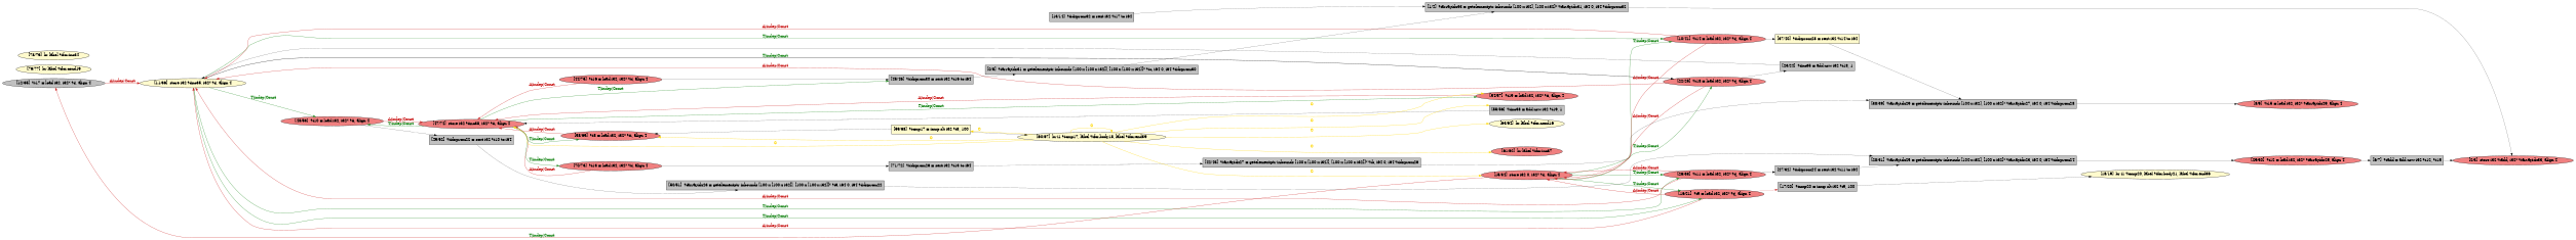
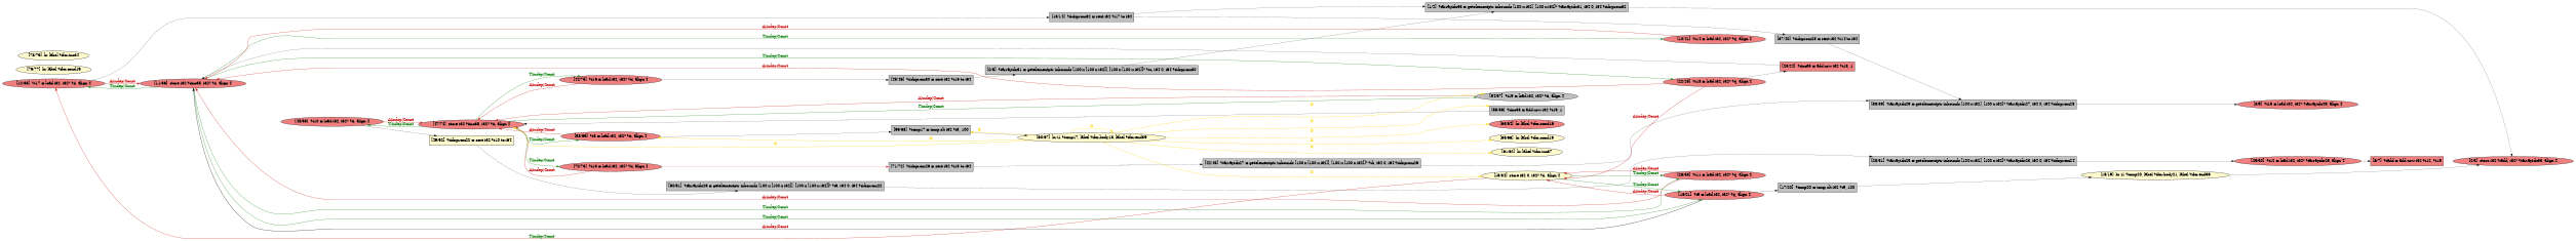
  digraph {
    rankdir=LR
    node [fillcolor=grey shape=ellipse style=filled]
    edge [color=black fontcolor=black penwidth=1.0 style=solid]
-   n1 [label="[12/35]  %17 = load i32, i32* %j, align 4"]
+   n1 [fillcolor=lightcoral label="[12/35]  %17 = load i32, i32* %j, align 4"]
    n2 [label="[13/14]  %idxprom32 = sext i32 %17 to i64" shape=rectangle]
-   n3 [fillcolor=lemonchiffon label="[11/36]  store i32 %inc35, i32* %j, align 4"]
+   n3 [fillcolor=lightcoral label="[11/36]  store i32 %inc35, i32* %j, align 4"]
    n4 [label="[1/4]  %arrayidx33 = getelementptr inbounds [100 x i32], [100 x i32]* %arrayidx31, i64 0, i64 %idxprom32" shape=rectangle]
-   n5 [fillcolor=lightcoral label="[15/34]  store i32 0, i32* %j, align 4"]
+   n5 [fillcolor=lemonchiffon label="[15/34]  store i32 0, i32* %j, align 4"]
    n6 [fillcolor=lightcoral label="[22/25]  %18 = load i32, i32* %j, align 4"]
    n7 [fillcolor=lightcoral label="[26/33]  %11 = load i32, i32* %j, align 4"]
    n8 [fillcolor=lightcoral label="[16/21]  %9 = load i32, i32* %j, align 4"]
    n9 [fillcolor=lightcoral label="[10/41]  %14 = load i32, i32* %j, align 4"]
    n10 [label="[71/72]  %idxprom26 = sext i32 %13 to i64" shape=rectangle]
    n11 [label="[42/43]  %arrayidx27 = getelementptr inbounds [100 x [100 x i32]], [100 x [100 x i32]]* %b, i64 0, i64 %idxprom26" shape=rectangle]
    n12 [label="[38/39]  %arrayidx29 = getelementptr inbounds [100 x i32], [100 x i32]* %arrayidx27, i64 0, i64 %idxprom28" shape=rectangle]
    n13 [fillcolor=lightcoral label="[70/73]  %13 = load i32, i32* %i, align 4"]
    n14 [fillcolor=lightcoral label="[47/74]  store i32 %inc38, i32* %i, align 4"]
    n15 [fillcolor=lightcoral label="[48/53]  %10 = load i32, i32* %i, align 4"]
-   n16 [fillcolor=lightcoral label="[54/57]  %19 = load i32, i32* %i, align 4"]
+   n16 [label="[54/57]  %19 = load i32, i32* %i, align 4"]
    n17 [fillcolor=lightcoral label="[44/75]  %16 = load i32, i32* %i, align 4"]
    n18 [fillcolor=lightcoral label="[58/69]  %8 = load i32, i32* %i, align 4"]
    n19 [fillcolor=lightcoral label="[29/30]  %12 = load i32, i32* %arrayidx25, align 4"]
-   n20 [label="[6/7]  %add = add nsw i32 %12, %15" shape=rectangle]
+   n20 [fillcolor=lightcoral label="[6/7]  %add = add nsw i32 %12, %15" shape=rectangle]
    n21 [fillcolor=lightcoral label="[2/3]  store i32 %add, i32* %arrayidx33, align 4"]
-   n22 [label="[23/24]  %inc35 = add nsw i32 %18, 1" shape=rectangle]
-   n23 [label="[27/32]  %idxprom24 = sext i32 %11 to i64" shape=rectangle]
+   n22 [fillcolor=lightcoral label="[23/24]  %inc35 = add nsw i32 %18, 1" shape=rectangle]
    n24 [label="[28/31]  %arrayidx25 = getelementptr inbounds [100 x i32], [100 x i32]* %arrayidx23, i64 0, i64 %idxprom24" shape=rectangle]
-   n25 [fillcolor=lightcoral label="[61/62]  br label %for.inc37"]
+   n25 [fillcolor=lemonchiffon label="[61/62]  br label %for.inc37"]
    n26 [label="[17/20]  %cmp20 = icmp slt i32 %9, 100" shape=rectangle]
    n27 [fillcolor=lemonchiffon label="[18/19]  br i1 %cmp20, label %for.body21, label %for.end36"]
    n28 [label="[50/51]  %arrayidx23 = getelementptr inbounds [100 x [100 x i32]], [100 x [100 x i32]]* %a, i64 0, i64 %idxprom22" shape=rectangle]
    n29 [label="[45/46]  %idxprom30 = sext i32 %16 to i64" shape=rectangle]
    n30 [label="[0/5]  %arrayidx31 = getelementptr inbounds [100 x [100 x i32]], [100 x [100 x i32]]* %c, i64 0, i64 %idxprom30" shape=rectangle]
    n31 [fillcolor=lightcoral label="[8/9]  %15 = load i32, i32* %arrayidx29, align 4"]
-   n32 [label="[49/52]  %idxprom22 = sext i32 %10 to i64" shape=rectangle]
-   n33 [fillcolor=lemonchiffon label="[37/40]  %idxprom28 = sext i32 %14 to i64" shape=rectangle]
-   n34 [fillcolor=lemonchiffon label="[59/68]  %cmp17 = icmp slt i32 %8, 100" shape=rectangle]
+   n32 [fillcolor=lemonchiffon label="[49/52]  %idxprom22 = sext i32 %10 to i64" shape=rectangle]
+   n33 [label="[37/40]  %idxprom28 = sext i32 %14 to i64" shape=rectangle]
+   n34 [label="[59/68]  %cmp17 = icmp slt i32 %8, 100" shape=rectangle]
    n35 [label="[55/56]  %inc38 = add nsw i32 %19, 1" shape=rectangle]
    n36 [fillcolor=lemonchiffon label="[76/77]  br label %for.cond19"]
-   n37 [fillcolor=lemonchiffon label="[63/64]  br label %for.cond16"]
+   n37 [fillcolor=lightcoral label="[63/64]  br label %for.cond16"]
    n38 [fillcolor=lemonchiffon label="[60/67]  br i1 %cmp17, label %for.body18, label %for.end39"]
+   n39 [fillcolor=lemonchiffon label="[65/66]  br label %for.cond19"]
    n40 [fillcolor=lemonchiffon label="[78/79]  br label %for.inc34"]
+   n1 -> n2 [penwidth=0.5]
    n1 -> n3 [color=firebrick3 fontcolor=firebrick3 label="A|indep|Const"]
    n2 -> n4 [penwidth=0.5]
-   n3 -> n15 [color=forestgreen fontcolor=forestgreen label="T|indep|Const"]
-   n3 -> n6 [fontcolor=forestgreen label="T|indep|Const"]
+   n3 -> n1 [color=forestgreen fontcolor=forestgreen label="T|indep|Const"]
+   n3 -> n6 [color=forestgreen fontcolor=forestgreen label="T|indep|Const"]
    n3 -> n7 [color=forestgreen fontcolor=forestgreen label="T|indep|Const"]
    n3 -> n8 [color=forestgreen fontcolor=forestgreen label="T|indep|Const"]
    n3 -> n9 [color=forestgreen fontcolor=forestgreen label="T|indep|Const"]
    n4 -> n21 [penwidth=0.5]
    n5 -> n1 [color=firebrick3 fontcolor=forestgreen label="T|indep|Const"]
-   n5 -> n6 [color=forestgreen fontcolor=forestgreen label="T|indep|Const"]
    n5 -> n7 [color=forestgreen fontcolor=forestgreen label="T|indep|Const"]
    n5 -> n8 [color=forestgreen fontcolor=forestgreen label="T|indep|Const"]
-   n5 -> n9 [color=forestgreen fontcolor=forestgreen label="T|indep|Const"]
    n6 -> n3 [color=firebrick3 fontcolor=firebrick3 label="A|indep|Const"]
    n6 -> n5 [color=firebrick3 fontcolor=firebrick3 label="A|indep|Const"]
    n6 -> n22 [penwidth=0.5]
    n7 -> n3 [color=firebrick3 fontcolor=firebrick3 label="A|indep|Const"]
    n7 -> n5 [color=firebrick3 fontcolor=firebrick3 label="A|indep|Const"]
-   n7 -> n23 [penwidth=0.5]
-   n8 -> n3 [color=firebrick3 fontcolor=firebrick3 label="A|indep|Const"]
+   n8 -> n3 [fontcolor=firebrick3 label="A|indep|Const"]
    n8 -> n5 [color=firebrick3 fontcolor=firebrick3 label="A|indep|Const"]
-   n8 -> n26 [color=firebrick3 penwidth=0.5]
+   n8 -> n26 [penwidth=0.5]
    n9 -> n3 [color=firebrick3 fontcolor=firebrick3 label="A|indep|Const"]
-   n9 -> n5 [color=firebrick3 fontcolor=firebrick3 label="A|indep|Const"]
-   n9 -> n33 [penwidth=0.5]
+   n2 -> n33 [penwidth=0.5]
    n10 -> n11 [penwidth=0.5]
    n11 -> n12 [penwidth=0.5]
    n12 -> n31 [penwidth=0.5]
-   n13 -> n10 [penwidth=0.5]
+   n13 -> n10 [color=firebrick3 penwidth=0.5]
    n13 -> n14 [color=firebrick3 fontcolor=firebrick3 label="A|indep|Const"]
    n14 -> n13 [color=forestgreen fontcolor=forestgreen label="T|indep|Const"]
    n14 -> n15 [color=forestgreen fontcolor=forestgreen label="T|indep|Const"]
    n14 -> n16 [color=forestgreen fontcolor=forestgreen label="T|indep|Const"]
-   n14 -> n29 [color=forestgreen fontcolor=forestgreen label="T|indep|Const"]
+   n14 -> n17 [color=forestgreen fontcolor=forestgreen label="T|indep|Const"]
    n14 -> n18 [color=forestgreen fontcolor=forestgreen label="T|indep|Const"]
    n15 -> n14 [color=firebrick3 fontcolor=firebrick3 label="A|indep|Const"]
    n15 -> n32 [penwidth=0.5]
    n16 -> n14 [color=firebrick3 fontcolor=firebrick3 label="A|indep|Const"]
    n17 -> n14 [color=firebrick3 fontcolor=firebrick3 label="A|indep|Const"]
    n17 -> n29 [penwidth=0.5]
    n18 -> n14 [color=firebrick3 fontcolor=firebrick3 label="A|indep|Const"]
-   n34 -> n18 [penwidth=0.5]
+   n18 -> n34 [penwidth=0.5]
    n19 -> n20 [penwidth=0.5]
-   n20 -> n21 [penwidth=0.5]
+   n27 -> n21 [penwidth=0.5]
    n22 -> n3 [penwidth=0.5]
-   n23 -> n24 [penwidth=0.5]
    n24 -> n19 [penwidth=0.5]
    n26 -> n27 [penwidth=0.5]
    n28 -> n24 [penwidth=0.5]
    n29 -> n30 [penwidth=0.5]
    n30 -> n4 [penwidth=0.5]
    n32 -> n28 [penwidth=0.5]
    n33 -> n12 [penwidth=0.5]
    n34 -> n38 [penwidth=0.5]
    n35 -> n14 [penwidth=0.5]
    n38 -> n5 [color=gold fontcolor=gold label=C]
    n38 -> n14 [color=gold fontcolor=gold label=C]
    n38 -> n16 [color=gold fontcolor=gold label=C]
    n38 -> n18 [color=gold fontcolor=gold label=C]
    n38 -> n25 [color=gold fontcolor=gold label=C]
    n38 -> n34 [color=gold fontcolor=gold label=C]
    n38 -> n35 [color=gold fontcolor=gold label=C]
    n38 -> n37 [color=gold fontcolor=gold label=C]
    n38 -> n38 [color=gold fontcolor=gold label=C]
+   n38 -> n39 [color=gold fontcolor=gold label=C]
  }
